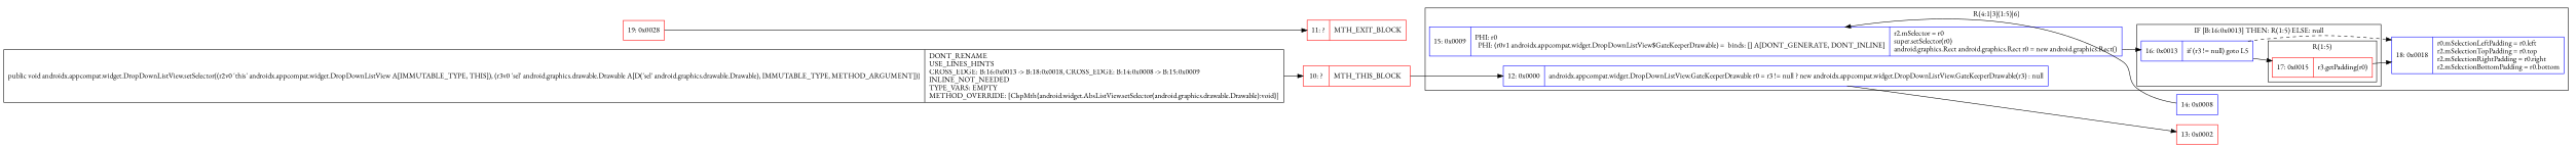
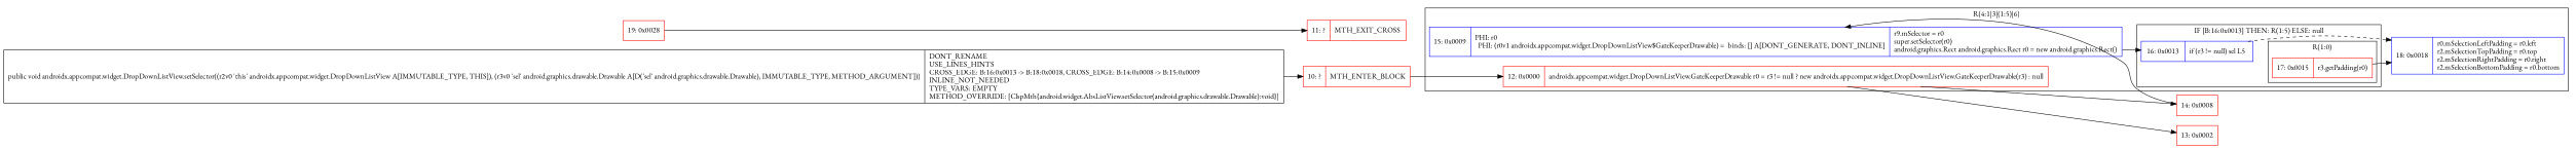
  digraph {
    fontname="EB Garamond"
    rankdir=LR
    node [color=red fontname="EB Garamond" shape=record]
    edge [fontname="EB Garamond"]
    n1 [label="{17\:\ 0x0015|r3.getPadding(r0)\l}"]
-   n2 [color=blue label="{16\:\ 0x0013|if (r3 != null) goto L5\l}"]
-   n3 [color=blue label="{12\:\ 0x0000|androidx.appcompat.widget.DropDownListView.GateKeeperDrawable r0 = r3 != null ? new androidx.appcompat.widget.DropDownListView.GateKeeperDrawable(r3) : null\l}"]
-   n4 [color=blue label="{15\:\ 0x0009|PHI: r0 \l  PHI: (r0v1 androidx.appcompat.widget.DropDownListView$GateKeeperDrawable) =  binds: [] A[DONT_GENERATE, DONT_INLINE]\l|r2.mSelector = r0\lsuper.setSelector(r0)\landroid.graphics.Rect android.graphics.Rect r0 = new android.graphics.Rect()\l}"]
+   n2 [color=blue label="{16\:\ 0x0013|if (r3 != null) sel L5\l}"]
+   n3 [label="{12\:\ 0x0000|androidx.appcompat.widget.DropDownListView.GateKeeperDrawable r0 = r3 != null ? new androidx.appcompat.widget.DropDownListView.GateKeeperDrawable(r3) : null\l}"]
+   n4 [color=blue label="{15\:\ 0x0009|PHI: r0 \l  PHI: (r0v1 androidx.appcompat.widget.DropDownListView$GateKeeperDrawable) =  binds: [] A[DONT_GENERATE, DONT_INLINE]\l|r9.mSelector = r0\lsuper.setSelector(r0)\landroid.graphics.Rect android.graphics.Rect r0 = new android.graphics.Rect()\l}"]
    n5 [color=blue label="{18\:\ 0x0018|r0.mSelectionLeftPadding = r0.left\lr2.mSelectionTopPadding = r0.top\lr2.mSelectionRightPadding = r0.right\lr2.mSelectionBottomPadding = r0.bottom\l}"]
    n6 [label="{13\:\ 0x0002}"]
-   n7 [color=blue label="{14\:\ 0x0008}"]
+   n7 [label="{14\:\ 0x0008}"]
    n8 [label="{19\:\ 0x0028}"]
-   n9 [label="{11\:\ ?|MTH_EXIT_BLOCK\l}"]
-   n10 [label="{10\:\ ?|MTH_THIS_BLOCK\l}"]
+   n9 [label="{11\:\ ?|MTH_EXIT_CROSS\l}"]
+   n10 [label="{10\:\ ?|MTH_ENTER_BLOCK\l}"]
    n11 [label="{public void androidx.appcompat.widget.DropDownListView.setSelector((r2v0 'this' androidx.appcompat.widget.DropDownListView A[IMMUTABLE_TYPE, THIS]), (r3v0 'sel' android.graphics.drawable.Drawable A[D('sel' android.graphics.drawable.Drawable), IMMUTABLE_TYPE, METHOD_ARGUMENT]))  | DONT_RENAME\lUSE_LINES_HINTS\lCROSS_EDGE: B:16:0x0013 \-\> B:18:0x0018, CROSS_EDGE: B:14:0x0008 \-\> B:15:0x0009\lINLINE_NOT_NEEDED\lTYPE_VARS: EMPTY\lMETHOD_OVERRIDE: [ClspMth\{android.widget.AbsListView.setSelector(android.graphics.drawable.Drawable):void\}]\l}" color=""]
    subgraph cluster_1 {
      label="R(4:1|3|(1:5)|6)"
      n3
      n4
      n5
      subgraph cluster_2 {
        label="IF [B:16:0x0013] THEN: R(1:5) ELSE: null"
        n2
        subgraph cluster_3 {
-         label="R(1:5)"
+         label="R(1:0)"
          n1
        }
      }
    }
    n1 -> n5
-   n2 -> n1
    n2 -> n5 [style=dashed]
    n3 -> n6
+   n3 -> n7
    n4 -> n2
    n7 -> n4
    n8 -> n9
    n10 -> n3
    n11 -> n10
  }
